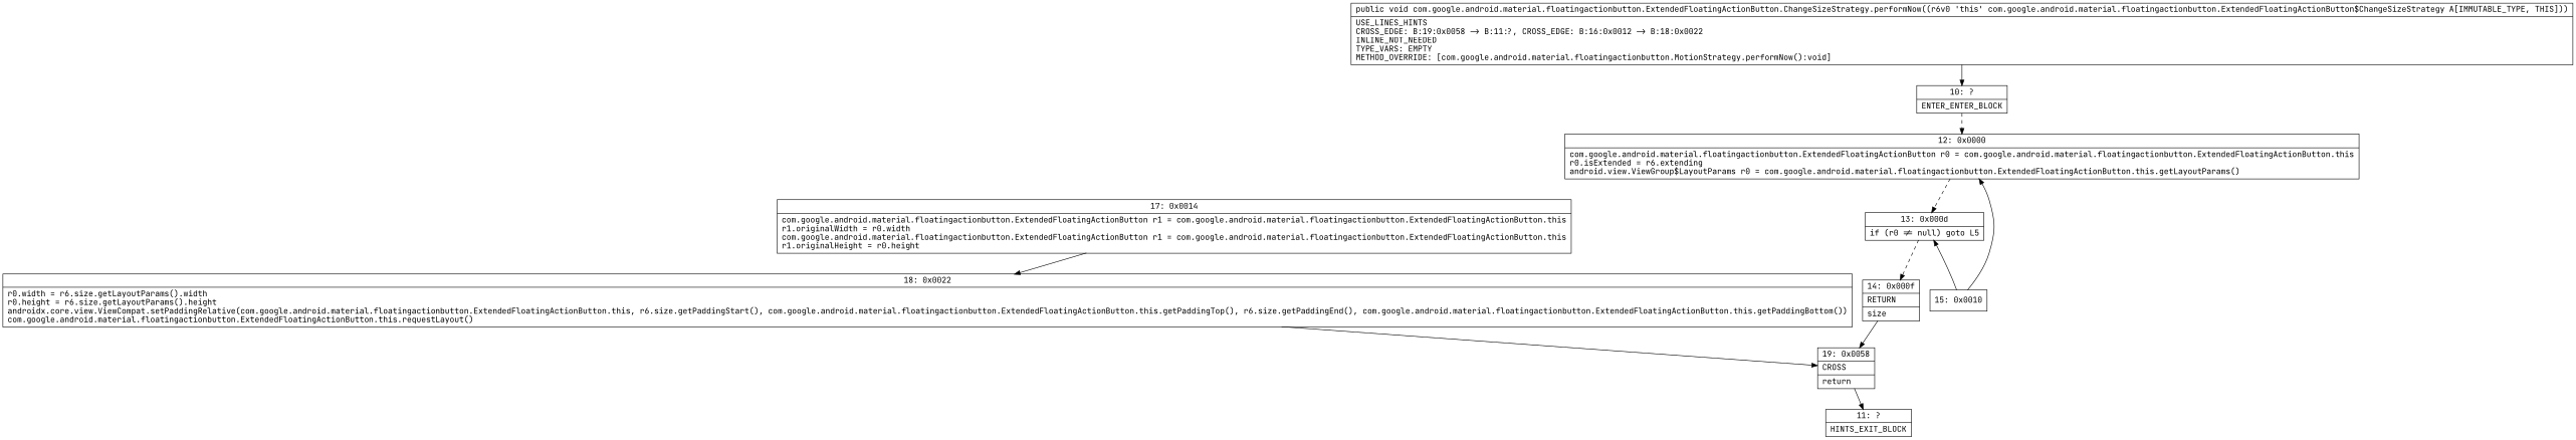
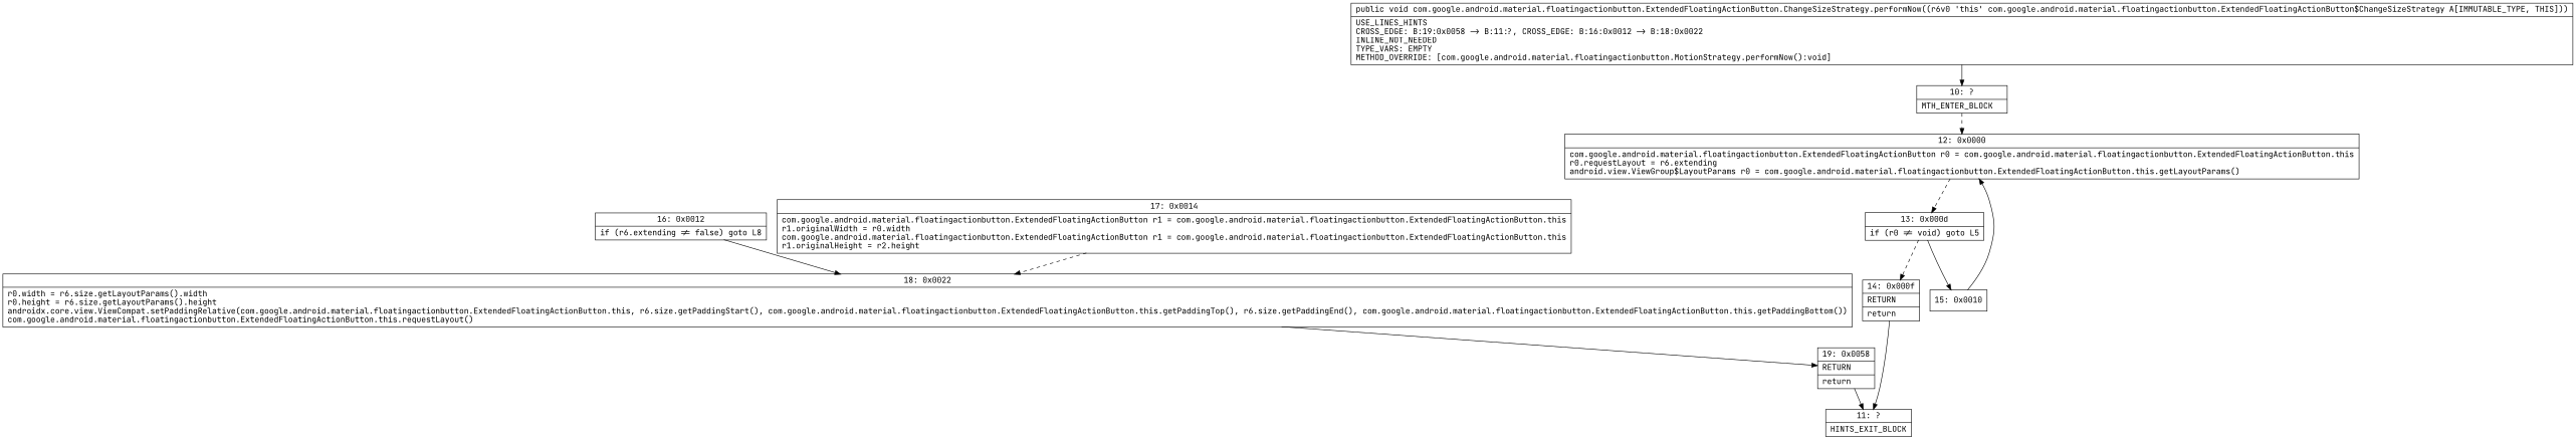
  digraph {
    fontname="JetBrains Mono"
    node [fontname="JetBrains Mono" shape=record]
    edge [fontname="JetBrains Mono"]
-   n1 [label="{10\:\ ?|ENTER_ENTER_BLOCK\l}"]
-   n2 [label="{12\:\ 0x0000|com.google.android.material.floatingactionbutton.ExtendedFloatingActionButton r0 = com.google.android.material.floatingactionbutton.ExtendedFloatingActionButton.this\lr0.isExtended = r6.extending\landroid.view.ViewGroup$LayoutParams r0 = com.google.android.material.floatingactionbutton.ExtendedFloatingActionButton.this.getLayoutParams()\l}"]
-   n3 [label="{13\:\ 0x000d|if (r0 != null) goto L5\l}"]
-   n4 [label="{14\:\ 0x000f|RETURN\l|size\l}"]
+   n1 [label="{10\:\ ?|MTH_ENTER_BLOCK\l}"]
+   n2 [label="{12\:\ 0x0000|com.google.android.material.floatingactionbutton.ExtendedFloatingActionButton r0 = com.google.android.material.floatingactionbutton.ExtendedFloatingActionButton.this\lr0.requestLayout = r6.extending\landroid.view.ViewGroup$LayoutParams r0 = com.google.android.material.floatingactionbutton.ExtendedFloatingActionButton.this.getLayoutParams()\l}"]
+   n3 [label="{13\:\ 0x000d|if (r0 != void) goto L5\l}"]
+   n4 [label="{14\:\ 0x000f|RETURN\l|return\l}"]
    n5 [label="{15\:\ 0x0010}"]
    n6 [label="{11\:\ ?|HINTS_EXIT_BLOCK\l}"]
+   n7 [label="{16\:\ 0x0012|if (r6.extending != false) goto L8\l}"]
    n8 [label="{18\:\ 0x0022|r0.width = r6.size.getLayoutParams().width\lr0.height = r6.size.getLayoutParams().height\landroidx.core.view.ViewCompat.setPaddingRelative(com.google.android.material.floatingactionbutton.ExtendedFloatingActionButton.this, r6.size.getPaddingStart(), com.google.android.material.floatingactionbutton.ExtendedFloatingActionButton.this.getPaddingTop(), r6.size.getPaddingEnd(), com.google.android.material.floatingactionbutton.ExtendedFloatingActionButton.this.getPaddingBottom())\lcom.google.android.material.floatingactionbutton.ExtendedFloatingActionButton.this.requestLayout()\l}"]
-   n9 [label="{17\:\ 0x0014|com.google.android.material.floatingactionbutton.ExtendedFloatingActionButton r1 = com.google.android.material.floatingactionbutton.ExtendedFloatingActionButton.this\lr1.originalWidth = r0.width\lcom.google.android.material.floatingactionbutton.ExtendedFloatingActionButton r1 = com.google.android.material.floatingactionbutton.ExtendedFloatingActionButton.this\lr1.originalHeight = r0.height\l}"]
-   n10 [label="{19\:\ 0x0058|CROSS\l|return\l}"]
+   n9 [label="{17\:\ 0x0014|com.google.android.material.floatingactionbutton.ExtendedFloatingActionButton r1 = com.google.android.material.floatingactionbutton.ExtendedFloatingActionButton.this\lr1.originalWidth = r0.width\lcom.google.android.material.floatingactionbutton.ExtendedFloatingActionButton r1 = com.google.android.material.floatingactionbutton.ExtendedFloatingActionButton.this\lr1.originalHeight = r2.height\l}"]
+   n10 [label="{19\:\ 0x0058|RETURN\l|return\l}"]
    n11 [label="{public void com.google.android.material.floatingactionbutton.ExtendedFloatingActionButton.ChangeSizeStrategy.performNow((r6v0 'this' com.google.android.material.floatingactionbutton.ExtendedFloatingActionButton$ChangeSizeStrategy A[IMMUTABLE_TYPE, THIS]))  | USE_LINES_HINTS\lCROSS_EDGE: B:19:0x0058 \-\> B:11:?, CROSS_EDGE: B:16:0x0012 \-\> B:18:0x0022\lINLINE_NOT_NEEDED\lTYPE_VARS: EMPTY\lMETHOD_OVERRIDE: [com.google.android.material.floatingactionbutton.MotionStrategy.performNow():void]\l}"]
    n1 -> n2 [style=dashed]
    n2 -> n3 [style=dashed]
    n3 -> n4 [style=dashed]
-   n5 -> n3
-   n4 -> n10
+   n3 -> n5
+   n4 -> n6
    n5 -> n2
+   n7 -> n8
    n8 -> n10
-   n9 -> n8
+   n9 -> n8 [style=dashed]
    n10 -> n6
    n11 -> n1
  }
